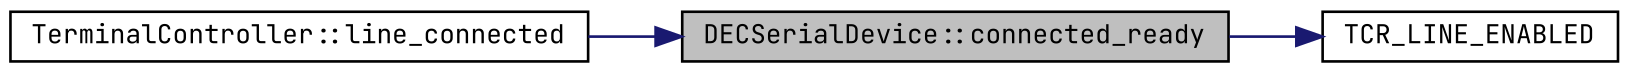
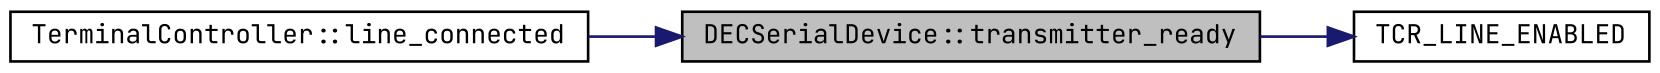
  digraph {
    fontname="JetBrains Mono"
    rankdir=LR
    node [color=black fillcolor=white fontname="JetBrains Mono" fontsize=10 shape=record style=filled]
    edge [color=midnightblue fontname="JetBrains Mono" fontsize=10 labelfontname=FreeSans labelfontsize=10 style=solid]
-   n1 [fillcolor=grey75 fontcolor=black height=0.2 label="DECSerialDevice::connected_ready" width=0.4]
+   n1 [fillcolor=grey75 fontcolor=black height=0.2 label="DECSerialDevice::transmitter_ready" width=0.4]
    n2 [height=0.2 label=TCR_LINE_ENABLED width=0.4]
    n3 [height=0.2 label="TerminalController::line_connected" width=0.4]
    n1 -> n2
    n3 -> n1
  }
